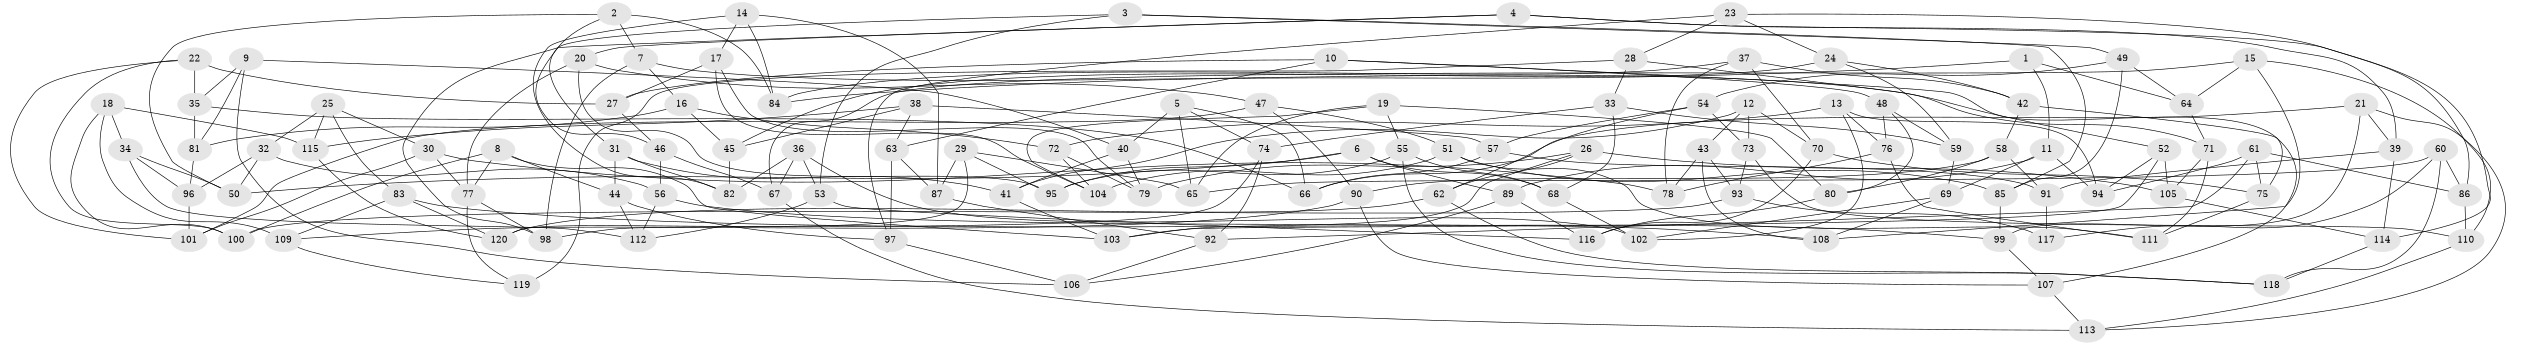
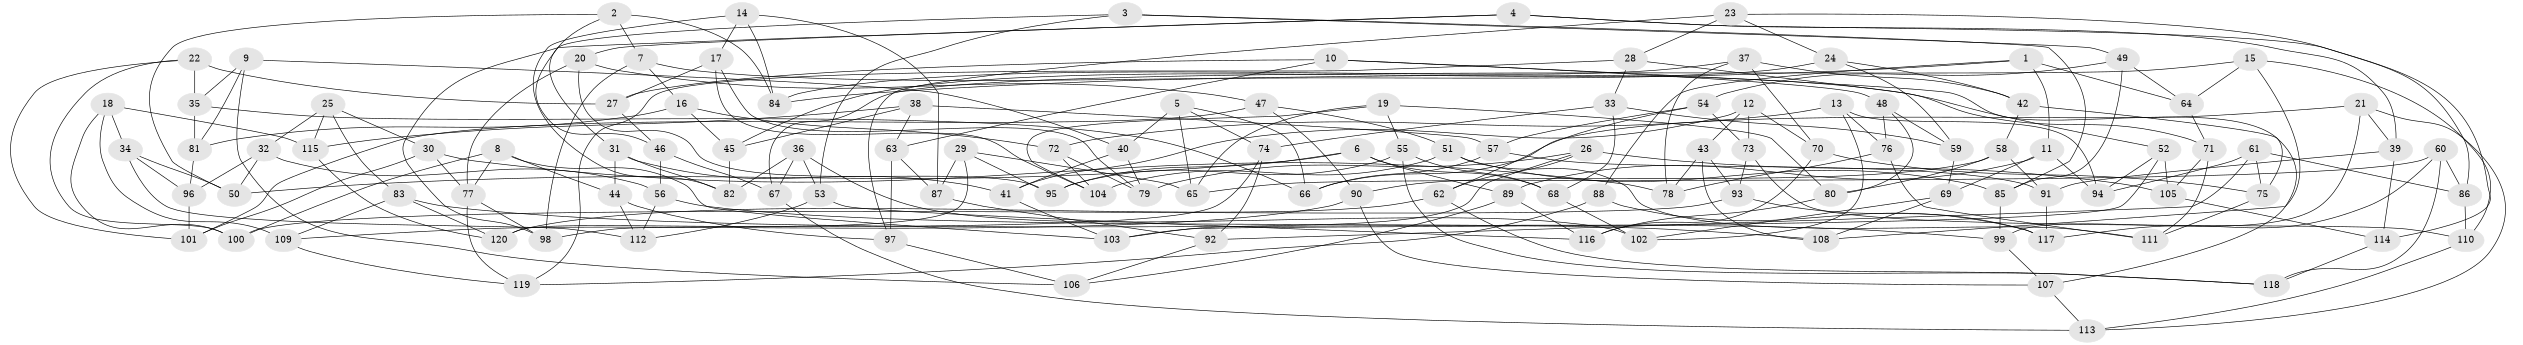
  graph {
    node [color=gray90 style=filled]
    1
    11
    64
    84
+   88
    89
    69
    94
    71
    119
    117
    2
    7
    46
    50
    98
    16
    67
    56
    3
    31
    49
    53
    85
    44
    41
    82
    54
    112
    116
    99
    4
    20
    39
    114
    95
    77
    47
    91
    118
    5
    40
    65
    66
    74
    79
    92
    6
    68
    102
    106
    81
    72
    45
    105
    111
    8
    100
    103
    97
    9
    35
    96
    10
    27
    48
    63
    107
    76
    80
    59
    87
    113
    108
    12
    43
    70
    73
    78
    93
    75
    110
    13
    104
    14
    17
    15
    18
    34
    109
    115
    120
    19
    55
    101
    51
    90
    21
    22
    23
    24
    28
    86
    42
    33
    52
    58
    25
    30
    32
    83
    26
    62
    29
    36
    37
    38
    57
    60
    61
    1 -- 11
    1 -- 64
    1 -- 84
+   1 -- 88
    11 -- 89
    11 -- 69
    11 -- 94
    64 -- 71
+   88 -- 119
+   88 -- 117
    89 -- 116
    89 -- 106
    69 -- 102
    69 -- 108
    71 -- 105
    71 -- 111
    2 -- 84
    2 -- 7
    2 -- 46
    2 -- 50
    7 -- 71
    7 -- 98
    7 -- 16
    46 -- 67
    46 -- 56
    16 -- 81
    16 -- 72
    16 -- 45
    67 -- 113
    56 -- 112
    56 -- 108
    3 -- 31
    3 -- 49
    3 -- 53
    3 -- 85
    31 -- 44
    31 -- 41
    31 -- 82
    49 -- 64
    49 -- 85
    49 -- 54
    53 -- 112
    53 -- 116
    85 -- 99
    44 -- 112
    44 -- 97
    41 -- 103
    54 -- 73
    54 -- 62
    54 -- 57
    99 -- 107
    4 -- 98
    4 -- 20
    4 -- 39
    4 -- 114
    20 -- 95
    20 -- 77
    20 -- 47
    39 -- 114
    39 -- 91
    114 -- 118
    77 -- 119
    77 -- 98
    47 -- 101
    47 -- 51
    47 -- 90
    91 -- 117
    5 -- 40
    5 -- 65
    5 -- 66
    5 -- 74
    40 -- 41
    40 -- 79
    74 -- 98
    74 -- 92
    92 -- 106
    6 -- 89
    6 -- 50
    6 -- 95
    6 -- 68
    68 -- 102
    81 -- 96
    72 -- 79
    72 -- 104
    45 -- 82
    105 -- 114
    8 -- 44
    8 -- 77
    8 -- 100
    8 -- 103
    97 -- 106
    9 -- 40
    9 -- 106
    9 -- 81
    9 -- 35
    35 -- 66
    35 -- 81
    96 -- 101
    10 -- 27
    10 -- 48
    10 -- 63
    10 -- 107
    27 -- 46
    48 -- 76
    48 -- 80
    48 -- 59
    63 -- 97
    63 -- 87
    107 -- 113
    76 -- 111
    76 -- 78
    80 -- 116
    59 -- 69
    87 -- 92
    12 -- 41
    12 -- 43
    12 -- 70
    12 -- 73
    43 -- 108
    43 -- 78
    43 -- 93
    70 -- 116
    70 -- 75
    73 -- 93
    73 -- 110
    93 -- 117
    93 -- 100
    75 -- 111
    110 -- 113
    13 -- 94
    13 -- 102
    13 -- 72
    13 -- 76
    14 -- 84
    14 -- 82
    14 -- 87
    14 -- 17
    17 -- 79
    17 -- 27
    17 -- 104
    15 -- 64
    15 -- 67
    15 -- 108
    15 -- 110
    18 -- 100
    18 -- 34
    18 -- 109
    18 -- 115
    34 -- 50
    34 -- 112
    34 -- 96
    109 -- 119
    115 -- 120
    19 -- 65
    19 -- 80
    19 -- 104
    19 -- 55
    55 -- 95
    55 -- 118
    55 -- 68
    51 -- 85
    51 -- 111
    51 -- 104
    90 -- 107
    90 -- 109
    21 -- 99
    21 -- 39
    21 -- 66
    21 -- 113
    22 -- 100
    22 -- 35
    22 -- 27
    22 -- 101
    23 -- 97
    23 -- 24
    23 -- 28
    23 -- 86
    24 -- 45
    24 -- 59
    24 -- 42
    28 -- 119
    28 -- 33
    28 -- 52
    86 -- 110
    42 -- 75
    42 -- 58
    33 -- 74
    33 -- 68
    33 -- 59
    52 -- 94
    52 -- 105
    52 -- 103
    58 -- 91
    58 -- 80
    58 -- 90
    25 -- 115
    25 -- 30
    25 -- 32
    25 -- 83
    30 -- 77
    30 -- 78
    30 -- 101
    32 -- 50
    32 -- 56
    32 -- 96
    83 -- 99
    83 -- 109
    83 -- 120
    26 -- 79
    26 -- 105
    26 -- 103
    26 -- 62
    62 -- 118
    62 -- 120
    29 -- 95
    29 -- 65
    29 -- 87
    29 -- 120
    36 -- 67
    36 -- 53
    36 -- 82
    36 -- 102
    37 -- 84
    37 -- 70
    37 -- 78
    37 -- 42
    38 -- 45
    38 -- 63
    38 -- 115
    38 -- 57
    57 -- 91
    57 -- 66
    60 -- 117
    60 -- 118
    60 -- 65
    60 -- 86
    61 -- 94
    61 -- 92
    61 -- 75
    61 -- 86
  }
